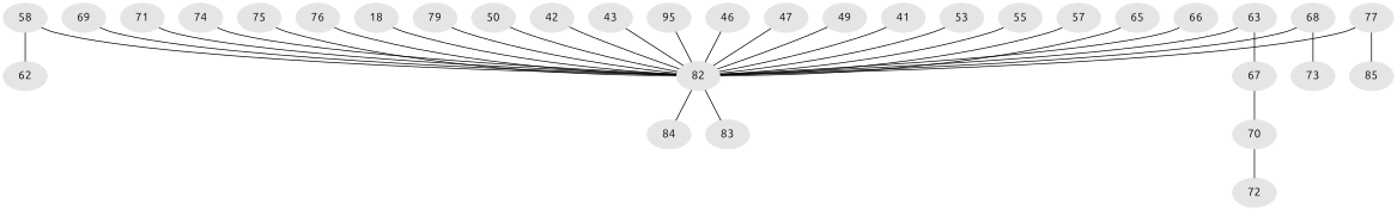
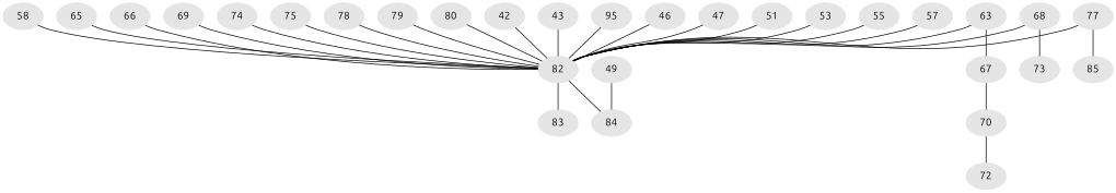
  graph {
    fontname=Ubuntu
    node [color=gray90 fontname=Ubuntu style=filled]
    edge [fontname=Ubuntu]
    82 [super="+17+20+81+23+44+32+38+41+54+61+48+34+35+36+37+39"]
    83
    84
    42
    43
    n6 [label=95]
    46
    47
    49
-   51 [label=41]
+   51
    53
    55
    57
    58
-   62
    n16 [label=65]
    63
    67
    70
    66
    72
    68
    73
    69
-   71
    74
    75
-   76
    77
    85
-   78 [label=18]
+   78
    79
-   80 [label=50]
+   80
    82 -- 83
    82 -- 84
    42 -- 82
    43 -- 82
    n6 -- 82
    46 -- 82
    47 -- 82
-   49 -- 82
+   49 -- 84
    51 -- 82
    53 -- 82
    55 -- 82
    57 -- 82
    58 -- 82
-   58 -- 62
    n16 -- 82
    63 -- 82
    63 -- 67
    67 -- 70
    70 -- 72
    66 -- 82
    68 -- 82
    68 -- 73
    69 -- 82
-   71 -- 82
    74 -- 82
    75 -- 82
-   76 -- 82
    77 -- 82
    77 -- 85
    78 -- 82
    79 -- 82
    80 -- 82
  }
